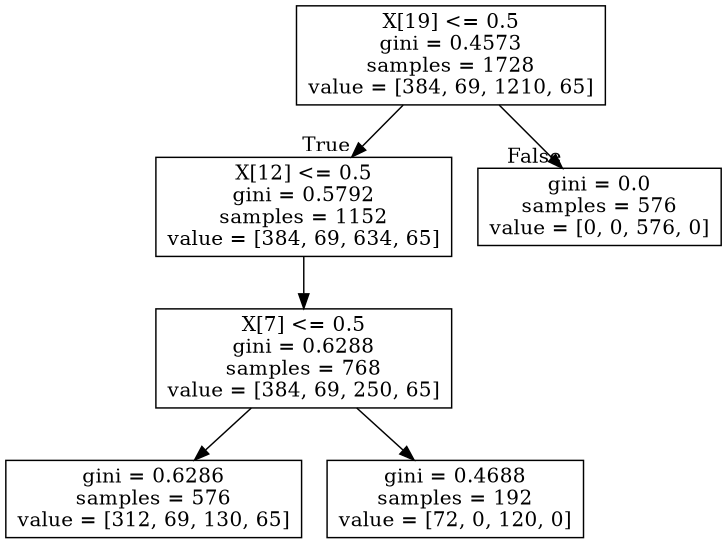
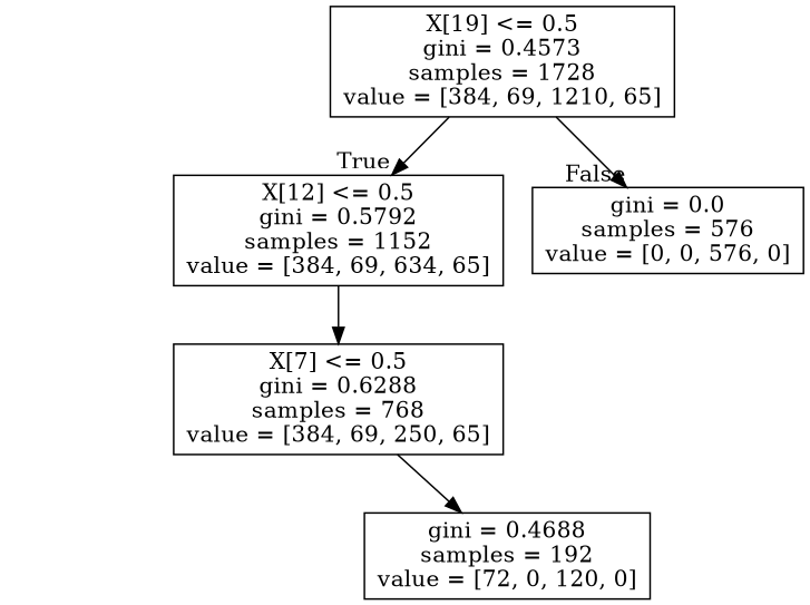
  digraph {
    node [shape=box]
    n1 [label="X[19] <= 0.5\ngini = 0.4573\nsamples = 1728\nvalue = [384, 69, 1210, 65]"]
    n2 [label="X[12] <= 0.5\ngini = 0.5792\nsamples = 1152\nvalue = [384, 69, 634, 65]"]
    n3 [label="gini = 0.0\nsamples = 576\nvalue = [0, 0, 576, 0]"]
    n4 [label="X[7] <= 0.5\ngini = 0.6288\nsamples = 768\nvalue = [384, 69, 250, 65]"]
-   n5 [label="gini = 0.6286\nsamples = 576\nvalue = [312, 69, 130, 65]"]
    n6 [label="gini = 0.4688\nsamples = 192\nvalue = [72, 0, 120, 0]"]
    n1 -> n2 [headlabel=True labelangle=45 labeldistance=2.5]
    n1 -> n3 [headlabel=False labelangle=-45 labeldistance=2.5]
    n2 -> n4
-   n4 -> n5
    n4 -> n6
  }
